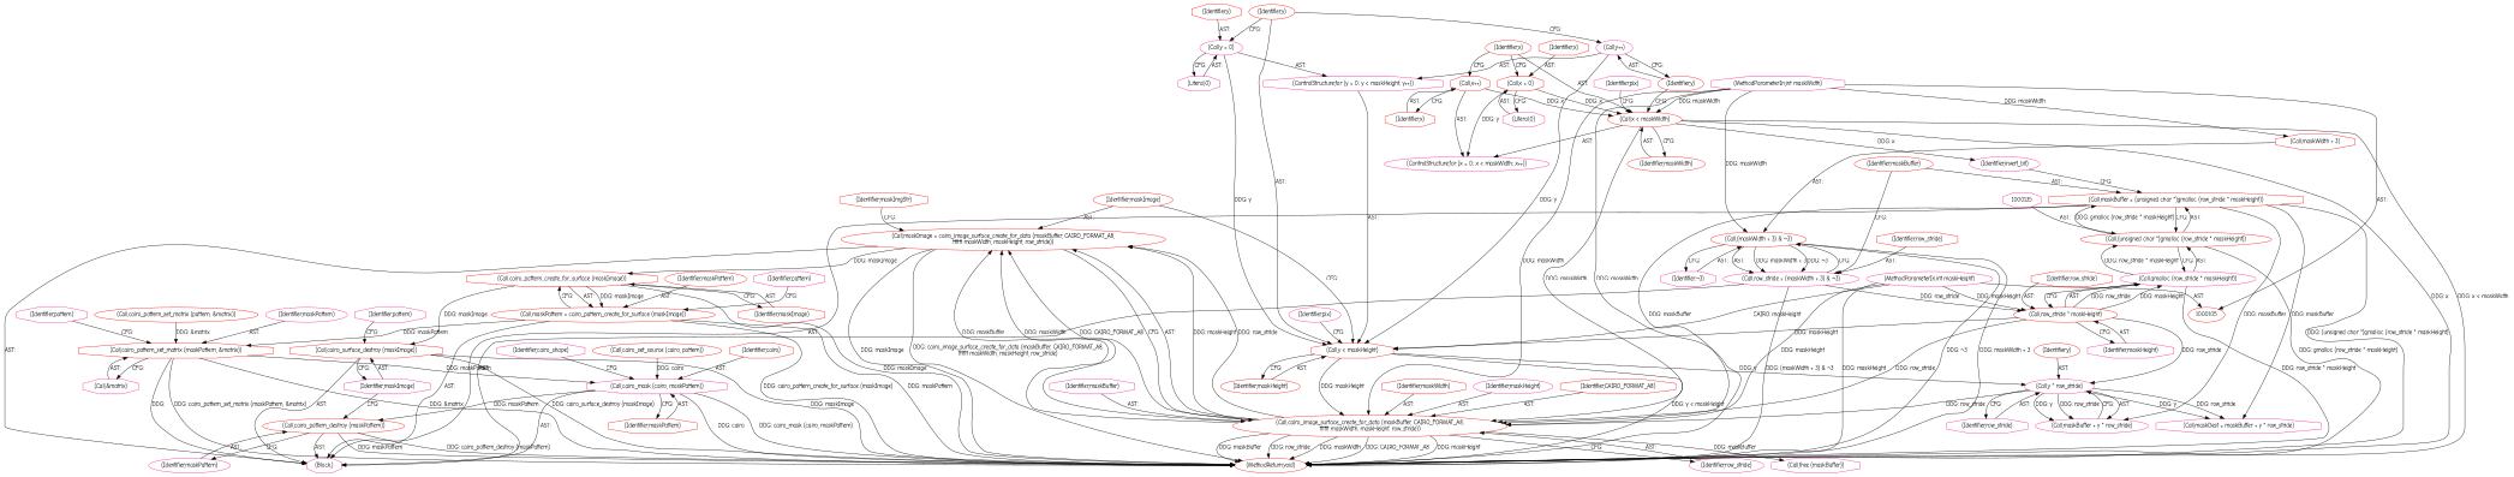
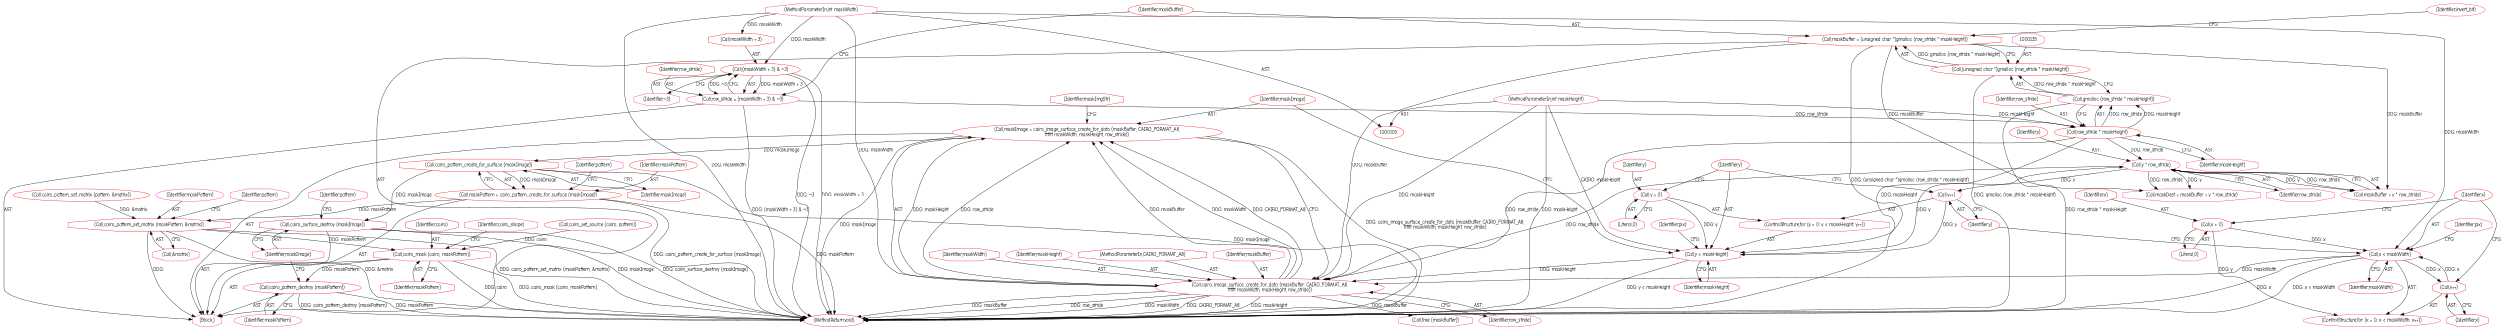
  digraph {
    fontname="Comic Neue"
    node [color=red fontname="Comic Neue" shape=octagon]
    edge [fontname="Comic Neue"]
    n1 [label="(Call,maskImage = cairo_image_surface_create_for_data (maskBuffer, CAIRO_FORMAT_A8,\n\t\t\t\t\t\t maskWidth, maskHeight, row_stride))" shape=ellipse]
    n2 [label="(Call,cairo_image_surface_create_for_data (maskBuffer, CAIRO_FORMAT_A8,\n\t\t\t\t\t\t maskWidth, maskHeight, row_stride))" shape=ellipse]
    n3 [label="(Call,cairo_pattern_create_for_surface (maskImage))"]
    n4 [color=deeppink label="(Block,)"]
    n5 [label="(MethodReturn,void)" shape=ellipse]
    n6 [color=deeppink label="(Call,free (maskBuffer))"]
    n7 [color=deeppink label="(Identifier,row_stride)" shape=ellipse]
    n8 [label="(Call,maskPattern = cairo_pattern_create_for_surface (maskImage))" shape=ellipse]
    n9 [label="(Call,cairo_surface_destroy (maskImage))"]
    n10 [label="(Identifier,maskImage)"]
    n11 [label="(Call,maskBuffer = (unsigned char *)gmalloc (row_stride * maskHeight))"]
    n12 [label="(Call,(unsigned char *)gmalloc (row_stride * maskHeight))" shape=ellipse]
    n13 [color=deeppink label="(Call,maskDest = maskBuffer + y * row_stride)"]
    n14 [color=deeppink label="(Call,maskBuffer + y * row_stride)" shape=ellipse]
    n15 [color=deeppink label="(Call,gmalloc (row_stride * maskHeight))" shape=ellipse]
    n16 [color=deeppink label="(Call,y * row_stride)" shape=ellipse]
    n17 [label="(Call,row_stride * maskHeight)" shape=ellipse]
    n18 [label="(Call,y < maskHeight)"]
    n19 [color=deeppink label="(Identifier,maskHeight)"]
    n20 [label="(Identifier,maskHeight)" shape=ellipse]
    n21 [color=deeppink label="(Call,y++)" shape=ellipse]
    n22 [color=deeppink label="(Identifier,row_stride)"]
    n23 [color=deeppink label="(Call,row_stride = (maskWidth + 3) & ~3)" shape=ellipse]
    n24 [label="(Call,(maskWidth + 3) & ~3)" shape=ellipse]
    n25 [color=deeppink label="(Identifier,~3)"]
    n26 [color=deeppink label="(MethodParameterIn,int maskWidth)"]
    n27 [label="(Call,x < maskWidth)" shape=ellipse]
    n28 [label="(Call,maskWidth + 3)"]
    1000105 [shape=ellipse]
    n30 [label="(Call,x++)"]
    n31 [label="(Identifier,maskWidth)" shape=ellipse]
    n32 [color=deeppink label="(ControlStructure,for (x = 0; x < maskWidth; x++))" shape=ellipse]
    n33 [color=deeppink label="(MethodParameterIn,int maskHeight)" shape=ellipse]
    n34 [label="(Identifier,x)"]
    n35 [label="(Call,x = 0)"]
    n36 [color=deeppink label="(Literal,0)"]
    n37 [color=deeppink label="(ControlStructure,for (y = 0; y < maskHeight; y++))"]
    n38 [color=deeppink label="(Call,y = 0)" shape=ellipse]
    n39 [color=deeppink label="(Literal,0)"]
    n40 [label="(Identifier,y)" shape=ellipse]
    n41 [label="(Call,cairo_pattern_set_matrix (maskPattern, &matrix))"]
    n42 [color=deeppink label="(Identifier,maskImage)"]
    n43 [color=deeppink label="(Call,cairo_mask (cairo, maskPattern))"]
    n44 [color=deeppink label="(Call,&matrix)"]
    n45 [label="(Call,cairo_pattern_destroy (maskPattern))" shape=ellipse]
    n46 [label="(Identifier,maskPattern)"]
    n47 [color=deeppink label="(Identifier,maskPattern)" shape=ellipse]
    n48 [label="(Identifier,x)"]
    n49 [color=deeppink label="(Identifier,pix)"]
    n50 [label="(Call,cairo_set_source (cairo, pattern))" shape=ellipse]
    n51 [label="(Identifier,maskPattern)" shape=ellipse]
    n52 [label="(Identifier,maskWidth)"]
    n53 [color=deeppink label="(Identifier,maskHeight)" shape=ellipse]
    n54 [label="(Identifier,y)"]
-   n55 [label="(Identifier,CAIRO_FORMAT_A8)"]
+   n55 [label="(MethodParameterIn,CAIRO_FORMAT_A8)"]
    n56 [label="(Identifier,y)" shape=ellipse]
    n57 [color=deeppink label="(Identifier,pix)" shape=ellipse]
    n58 [color=deeppink label="(Identifier,invert_bit)" shape=ellipse]
    n59 [label="(Identifier,row_stride)"]
    n60 [color=deeppink label="(Identifier,maskBuffer)"]
    n61 [label="(Call,cairo_pattern_set_matrix (pattern, &matrix))" shape=ellipse]
    n62 [label="(Identifier,x)" shape=ellipse]
    n63 [label="(Identifier,maskBuffer)" shape=ellipse]
    n64 [label="(Identifier,row_stride)"]
    n65 [color=deeppink label="(Identifier,maskPattern)" shape=ellipse]
    n66 [label="(Identifier,maskImage)" shape=ellipse]
    n67 [color=deeppink label="(Identifier,pattern)"]
    n68 [label="(Identifier,maskImgStr)"]
    n69 [label="(Identifier,cairo)"]
    n70 [color=deeppink label="(Identifier,pattern)"]
    n71 [label="(Identifier,y)" shape=ellipse]
    n72 [color=deeppink label="(Identifier,pattern)"]
    n73 [color=deeppink label="(Identifier,cairo_shape)"]
    1000135 [color=deeppink]
    n1 -> n2 [label="CFG: "]
    n1 -> n3 [label="DDG: maskImage"]
    n1 -> n4 [label="AST: "]
    n1 -> n5 [label="DDG: maskImage"]
    n1 -> n5 [label="DDG: cairo_image_surface_create_for_data (maskBuffer, CAIRO_FORMAT_A8,\n\t\t\t\t\t\t maskWidth, maskHeight, row_stride)"]
    n2 -> n1 [label="AST: "]
    n2 -> n1 [label="DDG: maskHeight"]
    n2 -> n1 [label="DDG: row_stride"]
    n2 -> n1 [label="DDG: maskBuffer"]
    n2 -> n1 [label="DDG: maskWidth"]
    n2 -> n1 [label="DDG: CAIRO_FORMAT_A8"]
    n2 -> n5 [label="DDG: maskHeight"]
    n2 -> n5 [label="DDG: maskBuffer"]
    n2 -> n5 [label="DDG: row_stride"]
    n2 -> n5 [label="DDG: maskWidth"]
    n2 -> n5 [label="DDG: CAIRO_FORMAT_A8"]
    n2 -> n6 [label="DDG: maskBuffer"]
    n2 -> n7 [label="CFG: "]
    n3 -> n5 [label="DDG: maskImage"]
    n3 -> n8 [label="AST: "]
    n3 -> n8 [label="DDG: maskImage"]
    n3 -> n9 [label="DDG: maskImage"]
    n3 -> n10 [label="CFG: "]
    n7 -> n2 [label="AST: "]
    n8 -> n3 [label="CFG: "]
    n8 -> n4 [label="AST: "]
    n8 -> n5 [label="DDG: cairo_pattern_create_for_surface (maskImage)"]
    n8 -> n5 [label="DDG: maskPattern"]
    n8 -> n41 [label="DDG: maskPattern"]
    n9 -> n4 [label="AST: "]
    n9 -> n5 [label="DDG: cairo_surface_destroy (maskImage)"]
    n9 -> n5 [label="DDG: maskImage"]
    n9 -> n42 [label="CFG: "]
    n10 -> n3 [label="AST: "]
    n11 -> n2 [label="DDG: maskBuffer"]
    n11 -> n4 [label="AST: "]
    n11 -> n5 [label="DDG: (unsigned char *)gmalloc (row_stride * maskHeight)"]
    n11 -> n12 [label="CFG: "]
    n11 -> n13 [label="DDG: maskBuffer"]
    n11 -> n14 [label="DDG: maskBuffer"]
    n12 -> n5 [label="DDG: gmalloc (row_stride * maskHeight)"]
    n12 -> n11 [label="AST: "]
    n12 -> n11 [label="DDG: gmalloc (row_stride * maskHeight)"]
    n12 -> n15 [label="CFG: "]
    n14 -> n16 [label="CFG: "]
    n15 -> n5 [label="DDG: row_stride * maskHeight"]
    n15 -> n12 [label="AST: "]
    n15 -> n12 [label="DDG: row_stride * maskHeight"]
    n15 -> n17 [label="CFG: "]
    n16 -> n2 [label="DDG: row_stride"]
    n16 -> n13 [label="DDG: y"]
    n16 -> n13 [label="DDG: row_stride"]
    n16 -> n14 [label="AST: "]
    n16 -> n14 [label="DDG: y"]
    n16 -> n14 [label="DDG: row_stride"]
+   n16 -> n21 [label="DDG: y"]
    n16 -> n22 [label="CFG: "]
    n17 -> n2 [label="DDG: row_stride"]
    n17 -> n15 [label="AST: "]
    n17 -> n15 [label="DDG: row_stride"]
    n17 -> n15 [label="DDG: maskHeight"]
    n17 -> n16 [label="DDG: row_stride"]
    n17 -> n18 [label="DDG: maskHeight"]
    n17 -> n19 [label="CFG: "]
    n18 -> n2 [label="DDG: maskHeight"]
    n18 -> n5 [label="DDG: y < maskHeight"]
    n18 -> n16 [label="DDG: y"]
    n18 -> n20 [label="CFG: "]
    n19 -> n17 [label="AST: "]
    n20 -> n18 [label="AST: "]
    n21 -> n18 [label="DDG: y"]
    n21 -> n37 [label="AST: "]
    n21 -> n40 [label="CFG: "]
    n22 -> n16 [label="AST: "]
    n23 -> n4 [label="AST: "]
    n23 -> n5 [label="DDG: (maskWidth + 3) & ~3"]
    n23 -> n17 [label="DDG: row_stride"]
    n23 -> n24 [label="CFG: "]
    n24 -> n5 [label="DDG: ~3"]
    n24 -> n5 [label="DDG: maskWidth + 3"]
    n24 -> n23 [label="AST: "]
    n24 -> n23 [label="DDG: maskWidth + 3"]
    n24 -> n23 [label="DDG: ~3"]
    n24 -> n25 [label="CFG: "]
    n25 -> n24 [label="AST: "]
    n26 -> n2 [label="DDG: maskWidth"]
    n26 -> n5 [label="DDG: maskWidth"]
    n26 -> n24 [label="DDG: maskWidth"]
    n26 -> n27 [label="DDG: maskWidth"]
    n26 -> n28 [label="DDG: maskWidth"]
    n26 -> 1000105 [label="AST: "]
    n27 -> n2 [label="DDG: maskWidth"]
    n27 -> n5 [label="DDG: x"]
    n27 -> n5 [label="DDG: x < maskWidth"]
-   n27 -> n58 [label="DDG: x"]
+   n27 -> n30 [label="DDG: x"]
    n27 -> n31 [label="CFG: "]
    n27 -> n32 [label="AST: "]
    n28 -> n24 [label="AST: "]
    n30 -> n27 [label="DDG: x"]
    n30 -> n32 [label="AST: "]
    n30 -> n34 [label="CFG: "]
    n31 -> n27 [label="AST: "]
    n33 -> n2 [label="DDG: maskHeight"]
    n33 -> n5 [label="DDG: maskHeight"]
    n33 -> n17 [label="DDG: maskHeight"]
    n33 -> n18 [label="CAIRO: maskHeight"]
    n33 -> 1000105 [label="AST: "]
    n34 -> n30 [label="AST: "]
    n35 -> n27 [label="DDG: x"]
    n35 -> n32 [label="DDG: y"]
    n35 -> n36 [label="CFG: "]
    n36 -> n35 [label="AST: "]
    n37 -> n18 [label="AST: "]
    n38 -> n18 [label="DDG: y"]
    n38 -> n37 [label="AST: "]
    n38 -> n39 [label="CFG: "]
    n39 -> n38 [label="AST: "]
    n40 -> n21 [label="AST: "]
    n40 -> n27 [label="CFG: "]
    n41 -> n4 [label="DDG: "]
    n41 -> n5 [label="DDG: cairo_pattern_set_matrix (maskPattern, &matrix)"]
    n41 -> n5 [label="DDG: &matrix"]
    n41 -> n43 [label="DDG: maskPattern"]
    n41 -> n44 [label="CFG: "]
    n42 -> n9 [label="AST: "]
    n42 -> n45 [label="CFG: "]
    n43 -> n4 [label="AST: "]
    n43 -> n5 [label="DDG: cairo"]
    n43 -> n5 [label="DDG: cairo_mask (cairo, maskPattern)"]
    n43 -> n45 [label="DDG: maskPattern"]
    n43 -> n46 [label="CFG: "]
    n44 -> n41 [label="AST: "]
    n45 -> n4 [label="AST: "]
    n45 -> n5 [label="DDG: maskPattern"]
    n45 -> n5 [label="DDG: cairo_pattern_destroy (maskPattern)"]
    n45 -> n47 [label="CFG: "]
    n46 -> n43 [label="AST: "]
    n47 -> n45 [label="AST: "]
    n48 -> n35 [label="AST: "]
    n49 -> n27 [label="CFG: "]
    n50 -> n43 [label="DDG: cairo"]
    n51 -> n8 [label="AST: "]
    n52 -> n2 [label="AST: "]
    n53 -> n2 [label="AST: "]
    n54 -> n38 [label="AST: "]
    n55 -> n2 [label="AST: "]
    n56 -> n16 [label="AST: "]
    n57 -> n18 [label="CFG: "]
    n58 -> n11 [label="CFG: "]
    n59 -> n17 [label="AST: "]
    n60 -> n2 [label="AST: "]
    n61 -> n41 [label="DDG: &matrix"]
    n62 -> n27 [label="AST: "]
    n62 -> n30 [label="CFG: "]
    n62 -> n35 [label="CFG: "]
    n63 -> n11 [label="AST: "]
    n63 -> n23 [label="CFG: "]
    n64 -> n23 [label="AST: "]
    n65 -> n41 [label="AST: "]
    n66 -> n1 [label="AST: "]
    n66 -> n18 [label="CFG: "]
    n67 -> n41 [label="CFG: "]
    n68 -> n1 [label="CFG: "]
    n69 -> n43 [label="AST: "]
    n70 -> n9 [label="CFG: "]
    n71 -> n18 [label="AST: "]
    n71 -> n21 [label="CFG: "]
    n71 -> n38 [label="CFG: "]
    n72 -> n8 [label="CFG: "]
    n73 -> n43 [label="CFG: "]
    1000135 -> n12 [label="AST: "]
  }
